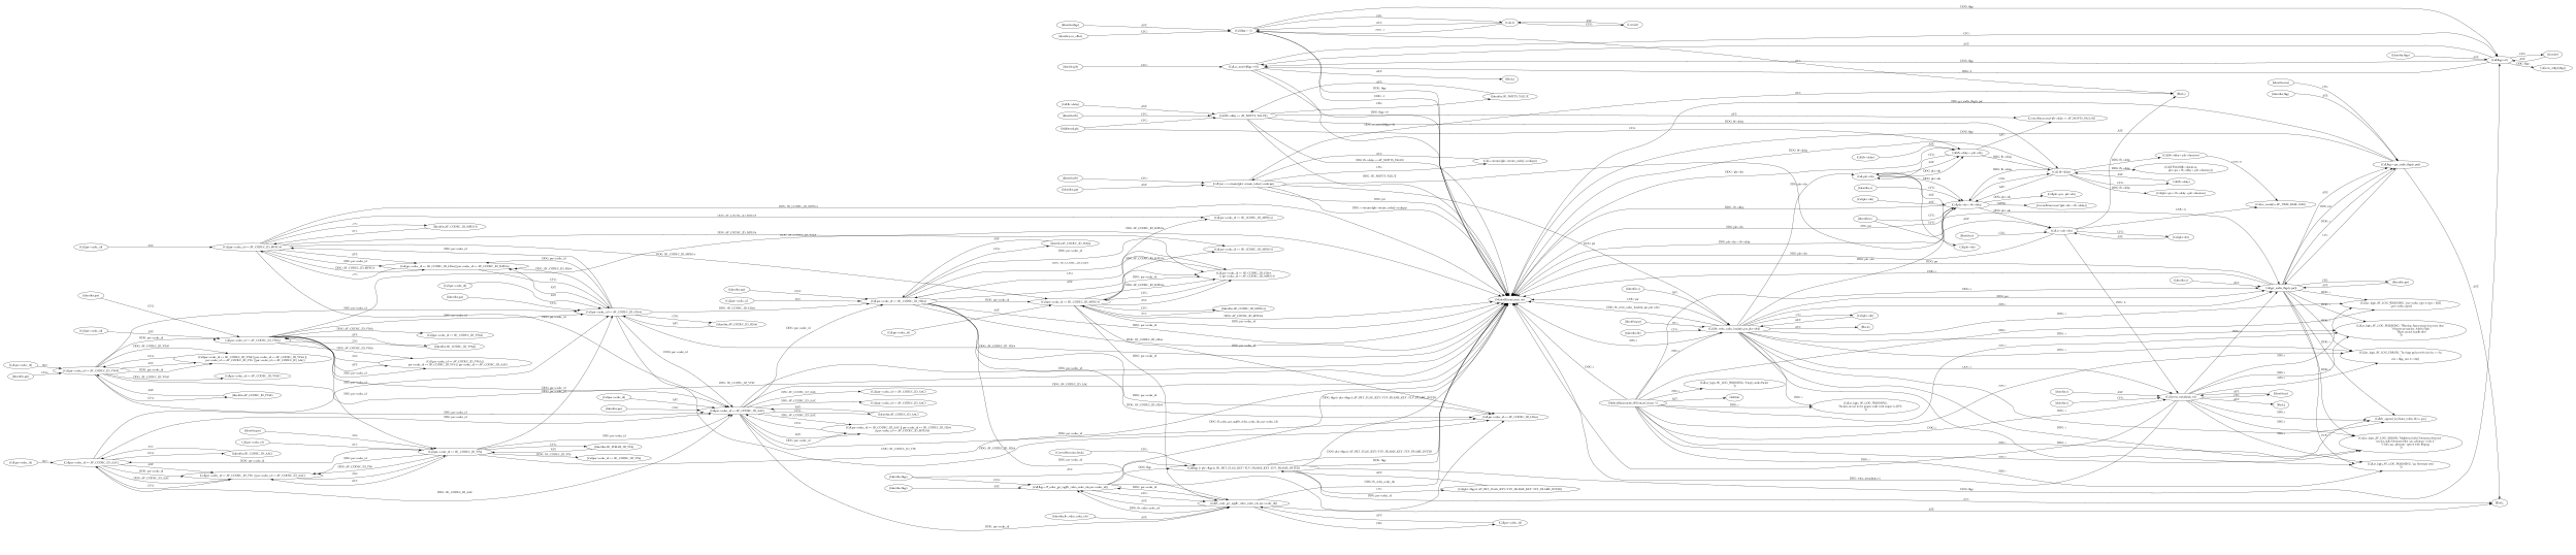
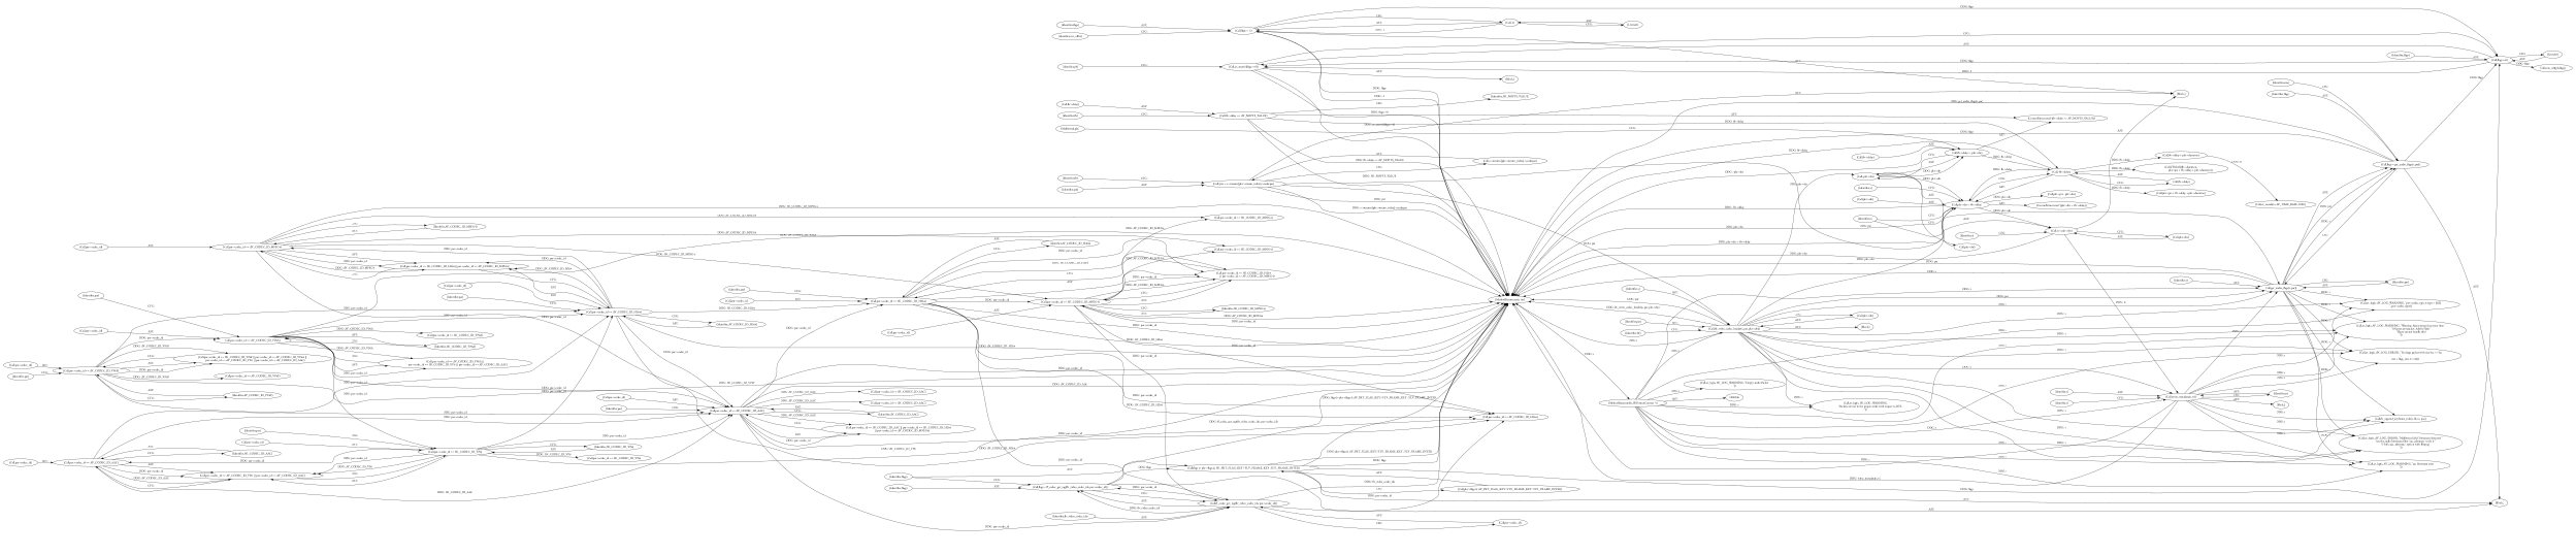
  digraph {
    fontname="EB Garamond"
    rankdir=LR
    node [fontname="EB Garamond"]
    edge [fontname="EB Garamond"]
    n1 [label="(Call,av_assert1(flags>=0))"]
    n2 [label="(Call,flags>=0)"]
    n3 [label="(MethodReturn,static int)"]
    n4 [label="(Block,)"]
    n5 [label="(Literal,0)"]
    n6 [label="(Call,avio_w8(pb,flags))"]
    n7 [label="(Call,flags = -1)"]
    n8 [label="(Call,-1)"]
    n9 [label="(Block,)"]
    n10 [label="(Literal,1)"]
    n11 [label="(Call,flags = get_audio_flags(s, par))"]
    n12 [label="(Call,get_audio_flags(s, par))"]
    n13 [label="(Block,)"]
    n14 [label="(Call,flv_append_keyframe_info(s, flv, ts, pos))"]
    n15 [label="(Call,av_log(s, AV_LOG_WARNING, \"aac bitstream error\n\"))"]
    n16 [label="(Call,av_log(s, AV_LOG_ERROR, \"Malformed AAC bitstream detected: \"\n               \"use the audio bitstream filter 'aac_adtstoasc' to fix it \"\n               \"('-bsf:a aac_adtstoasc' option with ffmpeg)\n\"))"]
    n17 [label="(Call,av_log(s, AV_LOG_ERROR, \"Too large packet with size %u >= %u\n\",\n               size + flags_size, 1<<24))"]
    n18 [label="(Identifier,par)"]
    n19 [label="(Call,av_log(s, AV_LOG_WARNING, \"Warning: Speex stream has more than \"\n                                  \"8 frames per packet. Adobe Flash \"\n                                  \"Player cannot handle this!\n\"))"]
    n20 [label="(Call,av_log(s, AV_LOG_WARNING, \"par->codec_type is type = [%d]\n\", par->codec_type))"]
    n21 [label="(Call,write_metadata(s, ts))"]
    n22 [label="(Identifier,ts)"]
    n23 [label="(Block,)"]
    n24 [label="(Call,av_rescale(ts, AV_TIME_BASE, 1000))"]
    n25 [label="(Call,flv_write_codec_header(s, par, pkt->dts))"]
    n26 [label="(Call,pkt->dts < -flv->delay)"]
    n27 [label="(Call,-pkt->dts)"]
    n28 [label="(Block,)"]
    n29 [label="(Call,av_log(s, AV_LOG_WARNING,\n               \"Packets are not in the proper order with respect to DTS\n\"))"]
    n30 [label="(Call,pkt->dts)"]
    n31 [label="(Call,ts = pkt->dts)"]
    n32 [label="(Call,-flv->delay)"]
    n33 [label="(ControlStructure,if (pkt->dts < -flv->delay))"]
    n34 [label="(Call,pkt->pts - pkt->dts)"]
    n35 [label="(Call,flv->delay = -pkt->dts)"]
    n36 [label="(Call,pkt->dts)"]
    n37 [label="(MethodParameterIn,AVFormatContext *s)"]
    n38 [label="(Call,av_log(s, AV_LOG_WARNING, \"Empty audio Packet\n\"))"]
    1000106
    n40 [label="(Call,*par = s->streams[pkt->stream_index]->codecpar)"]
    n41 [label="(Call,s->streams[pkt->stream_index]->codecpar)"]
    n42 [label="(Call,pkt->dts)"]
    n43 [label="(Call,flv->delay + pkt->duration)"]
    n44 [label="(Call,FFMAX(flv->duration,\n                              pkt->pts + flv->delay + pkt->duration))"]
    n45 [label="(Call,flv->delay)"]
    n46 [label="(Call,pkt->pts + flv->delay + pkt->duration)"]
    n47 [label="(ControlStructure,if (flv->delay == AV_NOPTS_VALUE))"]
    n48 [label="(Call,flv->delay == AV_NOPTS_VALUE)"]
    n49 [label="(Identifier,AV_NOPTS_VALUE)"]
    n50 [label="(Call,flags |= pkt->flags & AV_PKT_FLAG_KEY ? FLV_FRAME_KEY : FLV_FRAME_INTER)"]
    n51 [label="(Call,pkt->flags & AV_PKT_FLAG_KEY ? FLV_FRAME_KEY : FLV_FRAME_INTER)"]
    n52 [label="(Call,flags = ff_codec_get_tag(flv_video_codec_ids, par->codec_id))"]
    n53 [label="(Call,ff_codec_get_tag(flv_video_codec_ids, par->codec_id))"]
    n54 [label="(Call,par->codec_id == AV_CODEC_ID_H264)"]
    n55 [label="(Call,par->codec_id)"]
    n56 [label="(Call,par->codec_id == AV_CODEC_ID_AAC)"]
    n57 [label="(Call,par->codec_id == AV_CODEC_ID_H264)"]
    n58 [label="(Identifier,AV_CODEC_ID_AAC)"]
    n59 [label="(Call,par->codec_id == AV_CODEC_ID_AAC || par->codec_id == AV_CODEC_ID_H264\n            || par->codec_id == AV_CODEC_ID_MPEG4)"]
    n60 [label="(Call,par->codec_id == AV_CODEC_ID_AAC)"]
    n61 [label="(Call,par->codec_id == AV_CODEC_ID_AAC)"]
    n62 [label="(Call,par->codec_id == AV_CODEC_ID_MPEG4)"]
    n63 [label="(Call,par->codec_id == AV_CODEC_ID_H264\n            || par->codec_id == AV_CODEC_ID_MPEG4)"]
    n64 [label="(Identifier,AV_CODEC_ID_H264)"]
    n65 [label="(Call,par->codec_id == AV_CODEC_ID_H264)"]
    n66 [label="(Call,par->codec_id == AV_CODEC_ID_MPEG4)"]
    n67 [label="(Call,par->codec_id == AV_CODEC_ID_H264 || par->codec_id == AV_CODEC_ID_MPEG4)"]
    n68 [label="(Identifier,AV_CODEC_ID_H264)"]
    n69 [label="(Identifier,AV_CODEC_ID_MPEG4)"]
    n70 [label="(Call,par->codec_id == AV_CODEC_ID_MPEG4)"]
    n71 [label="(Call,par->codec_id == AV_CODEC_ID_MPEG4)"]
    n72 [label="(Call,par->codec_id == AV_CODEC_ID_AAC)"]
    n73 [label="(Identifier,AV_CODEC_ID_AAC)"]
    n74 [label="(Call,par->codec_id == AV_CODEC_ID_VP6  || par->codec_id == AV_CODEC_ID_AAC)"]
    n75 [label="(Call,par->codec_id == AV_CODEC_ID_VP6)"]
-   n76 [label="(Identifier,AV_FFMAX_ID_VP6)"]
+   n76 [label="(Identifier,AV_CODEC_ID_VP6)"]
    n77 [label="(Call,par->codec_id == AV_CODEC_ID_VP6)"]
    n78 [label="(Call,par->codec_id == AV_CODEC_ID_VP6A)"]
    n79 [label="(Call,par->codec_id == AV_CODEC_ID_VP6A ||\n         par->codec_id == AV_CODEC_ID_VP6  || par->codec_id == AV_CODEC_ID_AAC)"]
    n80 [label="(Call,par->codec_id == AV_CODEC_ID_VP6A)"]
    n81 [label="(Identifier,AV_CODEC_ID_VP6A)"]
    n82 [label="(Call,par->codec_id == AV_CODEC_ID_VP6F)"]
    n83 [label="(Identifier,AV_CODEC_ID_VP6F)"]
    n84 [label="(Call,par->codec_id == AV_CODEC_ID_VP6F || par->codec_id == AV_CODEC_ID_VP6A ||\n         par->codec_id == AV_CODEC_ID_VP6  || par->codec_id == AV_CODEC_ID_AAC)"]
    n85 [label="(Call,par->codec_id == AV_CODEC_ID_VP6F)"]
    n86 [label="(Identifier,AV_CODEC_ID_MPEG4)"]
    n87 [label="(Identifier,par)"]
    n88 [label="(Call,par->codec_id)"]
    n89 [label="(Identifier,s)"]
    n90 [label="(Identifier,par)"]
    n91 [label="(Identifier,flv)"]
    n92 [label="(Identifier,s)"]
    n93 [label="(Call,par->codec_id)"]
    n94 [label="(Identifier,flags)"]
    n95 [label="(Identifier,flv_video_codec_ids)"]
    n96 [label="(Call,par->codec_id)"]
    n97 [label="(Identifier,s)"]
    n98 [label="(Call,par->codec_id)"]
-   n99 [label="(ControlStructure,break;)"]
    n100 [label="(Call,flv->delay)"]
    n101 [label="(Call,par->codec_id)"]
    n102 [label="(Malformed,pkt)"]
    n103 [label="(Identifier,flags)"]
    n104 [label="(Call,pkt->dts)"]
    n105 [label="(Identifier,flags)"]
    n106 [label="(Identifier,par)"]
    n107 [label="(Identifier,flv)"]
    n108 [label="(Call,flv->delay)"]
    n109 [label="(Call,par->codec_id)"]
    n110 [label="(Identifier,cur_offset)"]
    n111 [label="(Call,par->codec_id)"]
    n112 [label="(Identifier,par)"]
    n113 [label="(Identifier,size)"]
    n114 [label="(Identifier,ts)"]
    n115 [label="(Identifier,par)"]
    n116 [label="(Identifier,flags)"]
    n117 [label="(Identifier,s)"]
    n118 [label="(Identifier,flags)"]
    n119 [label="(Call,par->codec_id)"]
    n120 [label="(Call,par->codec_id)"]
    n121 [label="(Identifier,pb)"]
    n122 [label="(Identifier,par)"]
    n123 [label="(Identifier,par)"]
    n124 [label="(Identifier,s)"]
    n125 [label="(Identifier,s)"]
    n126 [label="(Identifier,flv)"]
    n127 [label="(Identifier,par)"]
    n1 -> n2 [label="CFG: "]
    n1 -> n3 [label="DDG: av_assert1(flags>=0)"]
    n1 -> n3 [label="DDG: flags>=0"]
    n1 -> n4 [label="AST: "]
    n2 -> n1 [label="AST: "]
    n2 -> n1 [label="DDG: flags"]
    n2 -> n1 [label="DDG: 0"]
    n2 -> n5 [label="CFG: "]
    n2 -> n6 [label="DDG: flags"]
    n5 -> n2 [label="AST: "]
    n7 -> n2 [label="DDG: flags"]
    n7 -> n3 [label="DDG: flags"]
    n7 -> n3 [label="DDG: -1"]
    n7 -> n8 [label="CFG: "]
    n7 -> n9 [label="AST: "]
    n8 -> n7 [label="AST: "]
    n8 -> n7 [label="DDG: 1"]
    n8 -> n10 [label="CFG: "]
    n10 -> n8 [label="AST: "]
+   n11 -> n2 [label="DDG: flags"]
    n11 -> n3 [label="DDG: flags"]
    n11 -> n3 [label="DDG: get_audio_flags(s, par)"]
    n11 -> n12 [label="CFG: "]
    n11 -> n13 [label="AST: "]
    n12 -> n3 [label="DDG: s"]
    n12 -> n3 [label="DDG: par"]
    n12 -> n11 [label="AST: "]
    n12 -> n11 [label="DDG: s"]
    n12 -> n11 [label="DDG: par"]
    n12 -> n14 [label="DDG: s"]
    n12 -> n15 [label="DDG: s"]
    n12 -> n16 [label="DDG: s"]
    n12 -> n17 [label="DDG: s"]
    n12 -> n18 [label="CFG: "]
    n12 -> n19 [label="DDG: s"]
    n12 -> n20 [label="DDG: s"]
    n18 -> n12 [label="AST: "]
    n21 -> n3 [label="DDG: s"]
    n21 -> n3 [label="DDG: write_metadata(s, ts)"]
    n21 -> n12 [label="DDG: s"]
    n21 -> n14 [label="DDG: s"]
    n21 -> n15 [label="DDG: s"]
    n21 -> n16 [label="DDG: s"]
    n21 -> n17 [label="DDG: s"]
    n21 -> n19 [label="DDG: s"]
    n21 -> n20 [label="DDG: s"]
    n21 -> n22 [label="CFG: "]
    n21 -> n23 [label="AST: "]
    n22 -> n21 [label="AST: "]
    n25 -> n3 [label="DDG: s"]
    n25 -> n3 [label="DDG: par"]
    n25 -> n3 [label="DDG: flv_write_codec_header(s, par, pkt->dts)"]
    n25 -> n12 [label="DDG: s"]
    n25 -> n12 [label="DDG: par"]
    n25 -> n14 [label="DDG: s"]
    n25 -> n15 [label="DDG: s"]
    n25 -> n16 [label="DDG: s"]
    n25 -> n17 [label="DDG: s"]
    n25 -> n19 [label="DDG: s"]
    n25 -> n20 [label="DDG: s"]
    n25 -> n21 [label="DDG: s"]
    n25 -> n26 [label="DDG: pkt->dts"]
    n25 -> n27 [label="DDG: pkt->dts"]
    n25 -> n28 [label="AST: "]
    n25 -> n29 [label="DDG: s"]
    n25 -> n30 [label="CFG: "]
    n26 -> n3 [label="DDG: pkt->dts < -flv->delay"]
    n26 -> n3 [label="DDG: -flv->delay"]
    n26 -> n3 [label="DDG: pkt->dts"]
    n26 -> n31 [label="DDG: pkt->dts"]
    n26 -> n32 [label="CFG: "]
-   n26 -> n33 [label="MPEG: "]
+   n26 -> n33 [label="AST: "]
    n26 -> n34 [label="DDG: pkt->dts"]
    n27 -> n26 [label="DDG: pkt->dts"]
    n27 -> n35 [label="AST: "]
    n27 -> n35 [label="DDG: pkt->dts"]
    n27 -> n36 [label="CFG: "]
    n30 -> n25 [label="AST: "]
    n31 -> n3 [label="DDG: pkt->dts"]
    n31 -> n9 [label="AST: "]
    n31 -> n21 [label="DDG: ts"]
-   n31 -> n24 [label="DDG: ts"]
    n31 -> n42 [label="CFG: "]
    n32 -> n3 [label="DDG: flv->delay"]
    n32 -> n26 [label="AST: "]
    n32 -> n26 [label="DDG: flv->delay"]
    n32 -> n43 [label="DDG: flv->delay"]
    n32 -> n44 [label="DDG: flv->delay"]
    n32 -> n45 [label="CFG: "]
    n32 -> n46 [label="DDG: flv->delay"]
    n35 -> n3 [label="DDG: -pkt->dts"]
    n35 -> n27 [label="CFG: "]
    n35 -> n32 [label="DDG: flv->delay"]
    n35 -> n47 [label="AST: "]
    n36 -> n27 [label="AST: "]
-   n37 -> n3 [label="DDG: s"]
+   n3 -> n37 [label="DDG: s"]
    n37 -> n12 [label="DDG: s"]
    n37 -> n14 [label="DDG: s"]
    n37 -> n15 [label="DDG: s"]
    n37 -> n16 [label="DDG: s"]
    n37 -> n17 [label="DDG: s"]
    n37 -> n19 [label="DDG: s"]
    n37 -> n20 [label="DDG: s"]
    n37 -> n21 [label="DDG: s"]
    n37 -> n25 [label="DDG: s"]
    n37 -> n29 [label="DDG: s"]
    n37 -> n38 [label="DDG: s"]
    n37 -> 1000106 [label="AST: "]
    n40 -> n3 [label="DDG: par"]
    n40 -> n3 [label="DDG: s->streams[pkt->stream_index]->codecpar"]
    n40 -> n9 [label="AST: "]
    n40 -> n12 [label="DDG: par"]
    n40 -> n25 [label="DDG: par"]
    n40 -> n41 [label="CFG: "]
    n41 -> n40 [label="AST: "]
    n42 -> n31 [label="AST: "]
    n43 -> n24 [label="DDG: ts"]
    n45 -> n32 [label="AST: "]
    n48 -> n3 [label="DDG: AV_NOPTS_VALUE"]
    n48 -> n3 [label="DDG: flv->delay == AV_NOPTS_VALUE"]
    n48 -> n32 [label="DDG: flv->delay"]
    n48 -> n47 [label="AST: "]
    n48 -> n49 [label="CFG: "]
-   n49 -> n48 [label="AST: "]
    n50 -> n2 [label="DDG: flags"]
    n50 -> n3 [label="DDG: pkt->flags & AV_PKT_FLAG_KEY ? FLV_FRAME_KEY : FLV_FRAME_INTER"]
    n50 -> n3 [label="DDG: flags"]
    n50 -> n3 [label="DDG: flags |= pkt->flags & AV_PKT_FLAG_KEY ? FLV_FRAME_KEY : FLV_FRAME_INTER"]
    n50 -> n13 [label="AST: "]
    n50 -> n51 [label="CFG: "]
    n51 -> n50 [label="AST: "]
    n52 -> n3 [label="DDG: ff_codec_get_tag(flv_video_codec_ids, par->codec_id)"]
    n52 -> n13 [label="AST: "]
    n52 -> n50 [label="DDG: flags"]
    n52 -> n53 [label="CFG: "]
    n53 -> n3 [label="DDG: flv_video_codec_ids"]
    n53 -> n52 [label="AST: "]
    n53 -> n52 [label="DDG: flv_video_codec_ids"]
    n53 -> n52 [label="DDG: par->codec_id"]
    n53 -> n54 [label="DDG: par->codec_id"]
    n53 -> n55 [label="CFG: "]
    n55 -> n53 [label="AST: "]
    n56 -> n3 [label="DDG: par->codec_id"]
    n56 -> n3 [label="DDG: AV_CODEC_ID_AAC"]
    n56 -> n53 [label="DDG: par->codec_id"]
    n56 -> n54 [label="DDG: par->codec_id"]
    n56 -> n57 [label="DDG: par->codec_id"]
    n56 -> n58 [label="CFG: "]
    n56 -> n59 [label="AST: "]
    n56 -> n59 [label="DDG: par->codec_id"]
    n56 -> n59 [label="DDG: AV_CODEC_ID_AAC"]
    n56 -> n60 [label="DDG: AV_CODEC_ID_AAC"]
    n56 -> n61 [label="DDG: AV_CODEC_ID_AAC"]
    n57 -> n3 [label="DDG: par->codec_id"]
    n57 -> n3 [label="DDG: AV_CODEC_ID_H264"]
    n57 -> n53 [label="DDG: par->codec_id"]
    n57 -> n54 [label="DDG: par->codec_id"]
    n57 -> n54 [label="DDG: AV_CODEC_ID_H264"]
    n57 -> n62 [label="DDG: par->codec_id"]
    n57 -> n63 [label="AST: "]
    n57 -> n63 [label="DDG: par->codec_id"]
    n57 -> n63 [label="DDG: AV_CODEC_ID_H264"]
    n57 -> n64 [label="CFG: "]
    n58 -> n56 [label="AST: "]
    n59 -> n56 [label="CFG: "]
    n62 -> n3 [label="DDG: AV_CODEC_ID_MPEG4"]
    n62 -> n3 [label="DDG: par->codec_id"]
    n62 -> n53 [label="DDG: par->codec_id"]
    n62 -> n54 [label="DDG: par->codec_id"]
    n62 -> n63 [label="AST: "]
    n62 -> n63 [label="DDG: par->codec_id"]
    n62 -> n63 [label="DDG: AV_CODEC_ID_MPEG4"]
    n62 -> n70 [label="DDG: AV_CODEC_ID_MPEG4"]
    n62 -> n71 [label="DDG: AV_CODEC_ID_MPEG4"]
    n62 -> n86 [label="CFG: "]
    n63 -> n57 [label="CFG: "]
    n63 -> n62 [label="CFG: "]
    n64 -> n57 [label="AST: "]
    n65 -> n3 [label="DDG: AV_CODEC_ID_H264"]
    n65 -> n54 [label="DDG: AV_CODEC_ID_H264"]
    n65 -> n56 [label="DDG: par->codec_id"]
    n65 -> n57 [label="DDG: AV_CODEC_ID_H264"]
    n65 -> n66 [label="DDG: par->codec_id"]
    n65 -> n67 [label="AST: "]
    n65 -> n67 [label="DDG: par->codec_id"]
    n65 -> n67 [label="DDG: AV_CODEC_ID_H264"]
    n65 -> n68 [label="CFG: "]
    n66 -> n3 [label="DDG: AV_CODEC_ID_MPEG4"]
    n66 -> n56 [label="DDG: par->codec_id"]
    n66 -> n62 [label="DDG: AV_CODEC_ID_MPEG4"]
    n66 -> n67 [label="AST: "]
    n66 -> n67 [label="DDG: par->codec_id"]
    n66 -> n67 [label="DDG: AV_CODEC_ID_MPEG4"]
    n66 -> n69 [label="CFG: "]
    n66 -> n70 [label="DDG: AV_CODEC_ID_MPEG4"]
    n66 -> n71 [label="DDG: AV_CODEC_ID_MPEG4"]
    n67 -> n65 [label="CFG: "]
    n67 -> n66 [label="CFG: "]
    n68 -> n65 [label="AST: "]
    n69 -> n66 [label="AST: "]
    n72 -> n56 [label="DDG: par->codec_id"]
    n72 -> n56 [label="DDG: AV_CODEC_ID_AAC"]
    n72 -> n65 [label="DDG: par->codec_id"]
    n72 -> n73 [label="CFG: "]
    n72 -> n74 [label="AST: "]
    n72 -> n74 [label="DDG: par->codec_id"]
    n72 -> n74 [label="DDG: AV_CODEC_ID_AAC"]
    n73 -> n72 [label="AST: "]
    n74 -> n72 [label="CFG: "]
    n74 -> n75 [label="CFG: "]
    n75 -> n3 [label="DDG: AV_CODEC_ID_VP6"]
    n75 -> n56 [label="DDG: par->codec_id"]
    n75 -> n65 [label="DDG: par->codec_id"]
    n75 -> n72 [label="DDG: par->codec_id"]
    n75 -> n74 [label="AST: "]
    n75 -> n74 [label="DDG: par->codec_id"]
    n75 -> n74 [label="DDG: AV_CODEC_ID_VP6"]
    n75 -> n76 [label="CFG: "]
    n75 -> n77 [label="DDG: AV_CODEC_ID_VP6"]
    n76 -> n75 [label="AST: "]
    n78 -> n3 [label="DDG: AV_CODEC_ID_VP6A"]
    n78 -> n56 [label="DDG: par->codec_id"]
    n78 -> n65 [label="DDG: par->codec_id"]
    n78 -> n75 [label="DDG: par->codec_id"]
    n78 -> n79 [label="AST: "]
    n78 -> n79 [label="DDG: par->codec_id"]
    n78 -> n79 [label="DDG: AV_CODEC_ID_VP6A"]
    n78 -> n80 [label="DDG: AV_CODEC_ID_VP6A"]
    n78 -> n81 [label="CFG: "]
    n79 -> n78 [label="CFG: "]
    n81 -> n78 [label="AST: "]
    n82 -> n3 [label="DDG: AV_CODEC_ID_VP6F"]
    n82 -> n56 [label="DDG: par->codec_id"]
    n82 -> n65 [label="DDG: par->codec_id"]
    n82 -> n78 [label="DDG: par->codec_id"]
    n82 -> n83 [label="CFG: "]
    n82 -> n84 [label="AST: "]
    n82 -> n84 [label="DDG: par->codec_id"]
    n82 -> n84 [label="DDG: AV_CODEC_ID_VP6F"]
    n82 -> n85 [label="DDG: AV_CODEC_ID_VP6F"]
    n83 -> n82 [label="AST: "]
    n84 -> n82 [label="CFG: "]
    n86 -> n62 [label="AST: "]
    n87 -> n78 [label="CFG: "]
    n88 -> n82 [label="AST: "]
    n89 -> n12 [label="AST: "]
    n90 -> n82 [label="CFG: "]
    n91 -> n48 [label="CFG: "]
    n92 -> n21 [label="AST: "]
    n93 -> n56 [label="AST: "]
    n94 -> n7 [label="AST: "]
    n95 -> n53 [label="AST: "]
    n96 -> n57 [label="AST: "]
    n97 -> n26 [label="CFG: "]
    n98 -> n65 [label="AST: "]
-   n99 -> n50 [label="CFG: "]
    n100 -> n35 [label="AST: "]
    n101 -> n66 [label="AST: "]
    n102 -> n35 [label="CFG: "]
-   n102 -> n48 [label="CFG: "]
    n103 -> n50 [label="AST: "]
    n103 -> n52 [label="CFG: "]
    n104 -> n26 [label="AST: "]
    n105 -> n52 [label="AST: "]
    n106 -> n25 [label="AST: "]
    n107 -> n25 [label="CFG: "]
    n108 -> n48 [label="AST: "]
    n109 -> n72 [label="AST: "]
    n110 -> n7 [label="CFG: "]
    n111 -> n62 [label="AST: "]
    n112 -> n65 [label="CFG: "]
    n113 -> n11 [label="CFG: "]
    n114 -> n26 [label="CFG: "]
    n114 -> n31 [label="AST: "]
    n115 -> n57 [label="CFG: "]
    n116 -> n11 [label="AST: "]
    n117 -> n31 [label="CFG: "]
    n118 -> n2 [label="AST: "]
    n119 -> n78 [label="AST: "]
    n120 -> n75 [label="AST: "]
    n121 -> n1 [label="CFG: "]
    n122 -> n56 [label="CFG: "]
    n123 -> n75 [label="CFG: "]
    n124 -> n21 [label="CFG: "]
    n125 -> n25 [label="AST: "]
    n126 -> n40 [label="CFG: "]
    n127 -> n40 [label="AST: "]
  }
